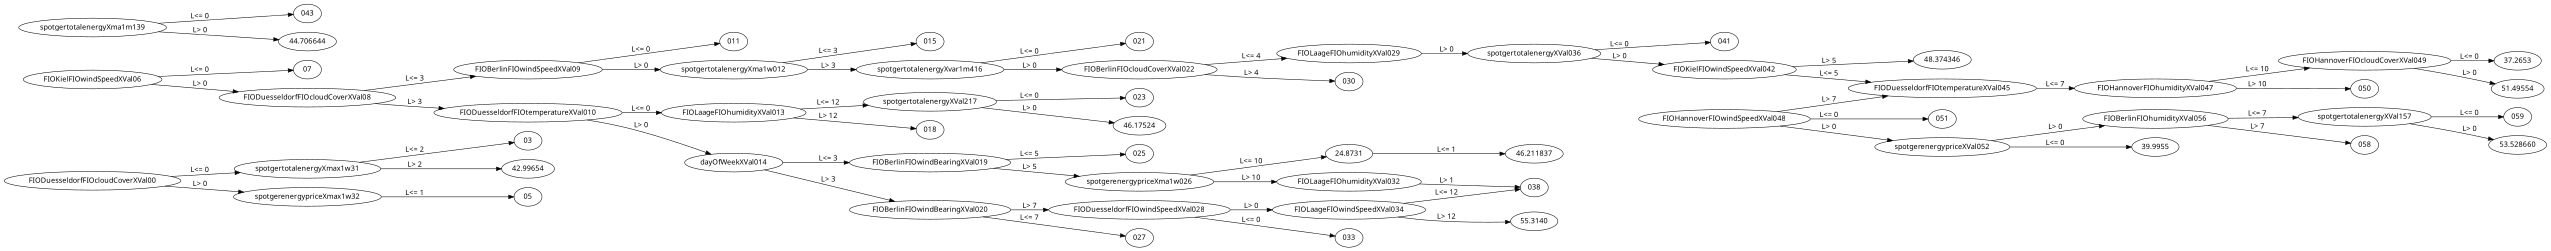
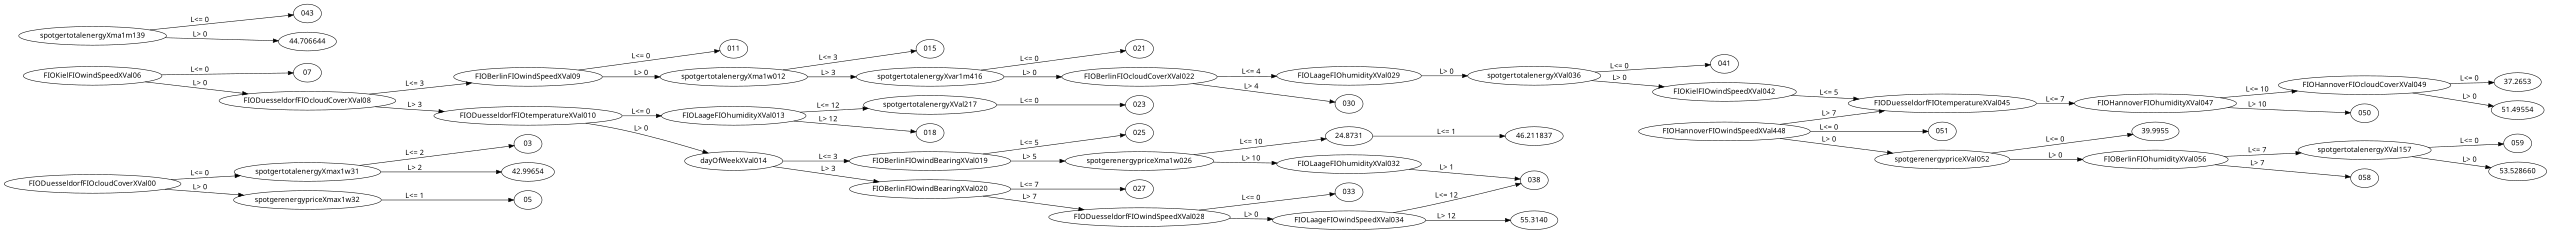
  digraph {
    fontname="Noto Sans"
    rankdir=LR
    node [fontname="Noto Sans"]
    edge [fontname="Noto Sans"]
    FIODuesseldorfFIOcloudCoverXVal00
    spotgertotalenergyXmax1w31
    spotgerenergypriceXmax1w32
    03
    42.99654
    05
    FIOKielFIOwindSpeedXVal06
    07
    n9 [label=FIODuesseldorfFIOcloudCoverXVal08]
    FIOBerlinFIOwindSpeedXVal09
    FIODuesseldorfFIOtemperatureXVal010
    011
    spotgertotalenergyXma1w012
    FIOLaageFIOhumidityXVal013
    dayOfWeekXVal014
    015
    spotgertotalenergyXvar1m416
    spotgertotalenergyXVal217
    018
    FIOBerlinFIOwindBearingXVal019
    FIOBerlinFIOwindBearingXVal020
    021
    FIOBerlinFIOcloudCoverXVal022
    023
-   46.17524
    025
    spotgerenergypriceXma1w026
    027
    FIODuesseldorfFIOwindSpeedXVal028
    FIOLaageFIOhumidityXVal029
    030
    24.8731
    FIOLaageFIOhumidityXVal032
    033
    FIOLaageFIOwindSpeedXVal034
    spotgertotalenergyXVal036
    46.211837
    038
    55.3140
    041
    FIOKielFIOwindSpeedXVal042
    spotgertotalenergyXma1m139
    043
    44.706644
    FIODuesseldorfFIOtemperatureXVal045
-   48.374346
    FIOHannoverFIOhumidityXVal047
    FIOHannoverFIOcloudCoverXVal049
    050
-   FIOHannoverFIOwindSpeedXVal048
+   FIOHannoverFIOwindSpeedXVal048 [label=FIOHannoverFIOwindSpeedXVal448]
    051
    spotgerenergypriceXVal052
    37.2653
    51.49554
    39.9955
    FIOBerlinFIOhumidityXVal056
    spotgertotalenergyXVal157
    058
    059
    53.528660
    FIODuesseldorfFIOcloudCoverXVal00 -> spotgertotalenergyXmax1w31 [label="L<= 0"]
    FIODuesseldorfFIOcloudCoverXVal00 -> spotgerenergypriceXmax1w32 [label="L> 0"]
    spotgertotalenergyXmax1w31 -> 03 [label="L<= 2"]
    spotgertotalenergyXmax1w31 -> 42.99654 [label="L> 2"]
    spotgerenergypriceXmax1w32 -> 05 [label="L<= 1"]
    FIOKielFIOwindSpeedXVal06 -> 07 [label="L<= 0"]
    FIOKielFIOwindSpeedXVal06 -> n9 [label="L> 0"]
    n9 -> FIOBerlinFIOwindSpeedXVal09 [label="L<= 3"]
    n9 -> FIODuesseldorfFIOtemperatureXVal010 [label="L> 3"]
    FIOBerlinFIOwindSpeedXVal09 -> 011 [label="L<= 0"]
    FIOBerlinFIOwindSpeedXVal09 -> spotgertotalenergyXma1w012 [label="L> 0"]
    FIODuesseldorfFIOtemperatureXVal010 -> FIOLaageFIOhumidityXVal013 [label="L<= 0"]
    FIODuesseldorfFIOtemperatureXVal010 -> dayOfWeekXVal014 [label="L> 0"]
    spotgertotalenergyXma1w012 -> 015 [label="L<= 3"]
    spotgertotalenergyXma1w012 -> spotgertotalenergyXvar1m416 [label="L> 3"]
    FIOLaageFIOhumidityXVal013 -> spotgertotalenergyXVal217 [label="L<= 12"]
    FIOLaageFIOhumidityXVal013 -> 018 [label="L> 12"]
    dayOfWeekXVal014 -> FIOBerlinFIOwindBearingXVal019 [label="L<= 3"]
    dayOfWeekXVal014 -> FIOBerlinFIOwindBearingXVal020 [label="L> 3"]
    spotgertotalenergyXvar1m416 -> 021 [label="L<= 0"]
    spotgertotalenergyXvar1m416 -> FIOBerlinFIOcloudCoverXVal022 [label="L> 0"]
    spotgertotalenergyXVal217 -> 023 [label="L<= 0"]
-   spotgertotalenergyXVal217 -> 46.17524 [label="L> 0"]
    FIOBerlinFIOwindBearingXVal019 -> 025 [label="L<= 5"]
    FIOBerlinFIOwindBearingXVal019 -> spotgerenergypriceXma1w026 [label="L> 5"]
    FIOBerlinFIOwindBearingXVal020 -> 027 [label="L<= 7"]
    FIOBerlinFIOwindBearingXVal020 -> FIODuesseldorfFIOwindSpeedXVal028 [label="L> 7"]
    FIOBerlinFIOcloudCoverXVal022 -> FIOLaageFIOhumidityXVal029 [label="L<= 4"]
    FIOBerlinFIOcloudCoverXVal022 -> 030 [label="L> 4"]
    spotgerenergypriceXma1w026 -> 24.8731 [label="L<= 10"]
    spotgerenergypriceXma1w026 -> FIOLaageFIOhumidityXVal032 [label="L> 10"]
    FIODuesseldorfFIOwindSpeedXVal028 -> 033 [label="L<= 0"]
    FIODuesseldorfFIOwindSpeedXVal028 -> FIOLaageFIOwindSpeedXVal034 [label="L> 0"]
    FIOLaageFIOhumidityXVal029 -> spotgertotalenergyXVal036 [label="L> 0"]
    24.8731 -> 46.211837 [label="L<= 1"]
    FIOLaageFIOhumidityXVal032 -> 038 [label="L> 1"]
    FIOLaageFIOwindSpeedXVal034 -> 038 [label="L<= 12"]
    FIOLaageFIOwindSpeedXVal034 -> 55.3140 [label="L> 12"]
    spotgertotalenergyXVal036 -> 041 [label="L<= 0"]
    spotgertotalenergyXVal036 -> FIOKielFIOwindSpeedXVal042 [label="L> 0"]
    FIOKielFIOwindSpeedXVal042 -> FIODuesseldorfFIOtemperatureXVal045 [label="L<= 5"]
-   FIOKielFIOwindSpeedXVal042 -> 48.374346 [label="L> 5"]
    spotgertotalenergyXma1m139 -> 043 [label="L<= 0"]
    spotgertotalenergyXma1m139 -> 44.706644 [label="L> 0"]
    FIODuesseldorfFIOtemperatureXVal045 -> FIOHannoverFIOhumidityXVal047 [label="L<= 7"]
    FIOHannoverFIOhumidityXVal047 -> FIOHannoverFIOcloudCoverXVal049 [label="L<= 10"]
    FIOHannoverFIOhumidityXVal047 -> 050 [label="L> 10"]
    FIOHannoverFIOcloudCoverXVal049 -> 37.2653 [label="L<= 0"]
    FIOHannoverFIOcloudCoverXVal049 -> 51.49554 [label="L> 0"]
    FIOHannoverFIOwindSpeedXVal048 -> FIODuesseldorfFIOtemperatureXVal045 [label="L> 7"]
    FIOHannoverFIOwindSpeedXVal048 -> 051 [label="L<= 0"]
    FIOHannoverFIOwindSpeedXVal048 -> spotgerenergypriceXVal052 [label="L> 0"]
    spotgerenergypriceXVal052 -> 39.9955 [label="L<= 0"]
    spotgerenergypriceXVal052 -> FIOBerlinFIOhumidityXVal056 [label="L> 0"]
    FIOBerlinFIOhumidityXVal056 -> spotgertotalenergyXVal157 [label="L<= 7"]
    FIOBerlinFIOhumidityXVal056 -> 058 [label="L> 7"]
    spotgertotalenergyXVal157 -> 059 [label="L<= 0"]
    spotgertotalenergyXVal157 -> 53.528660 [label="L> 0"]
  }
